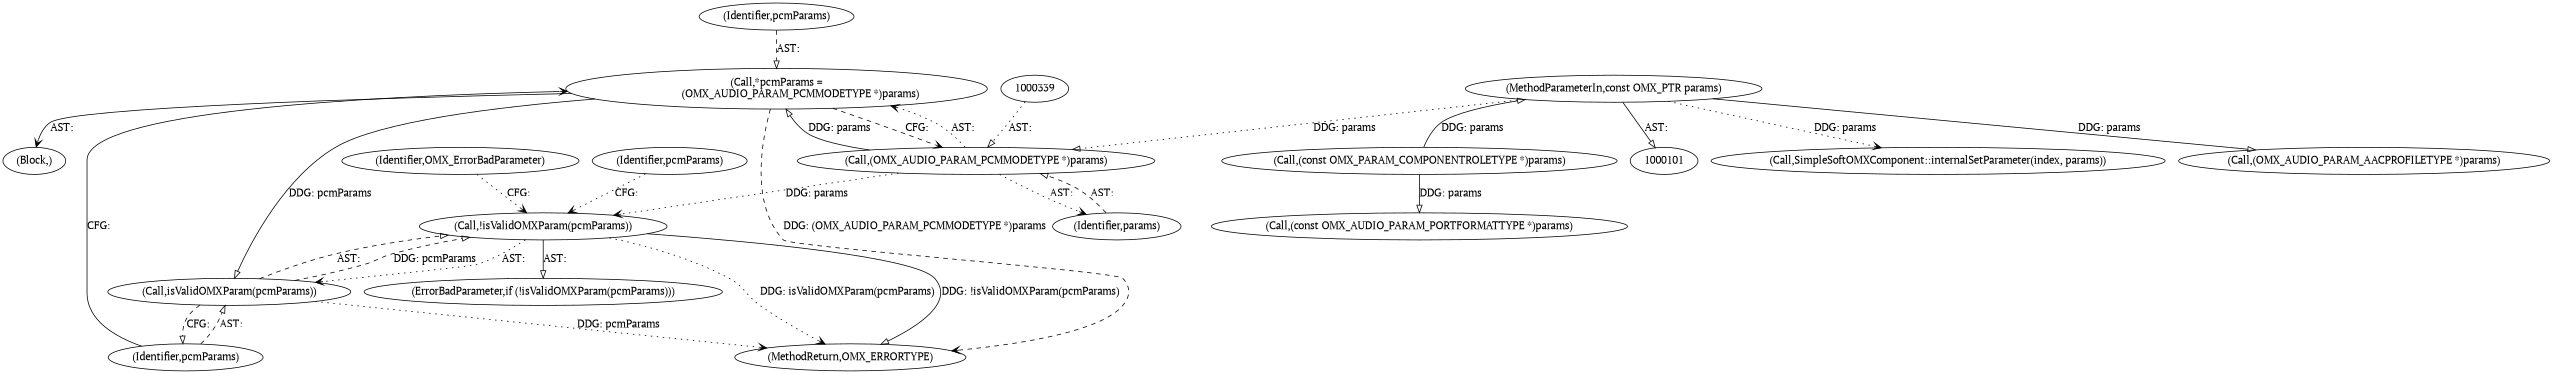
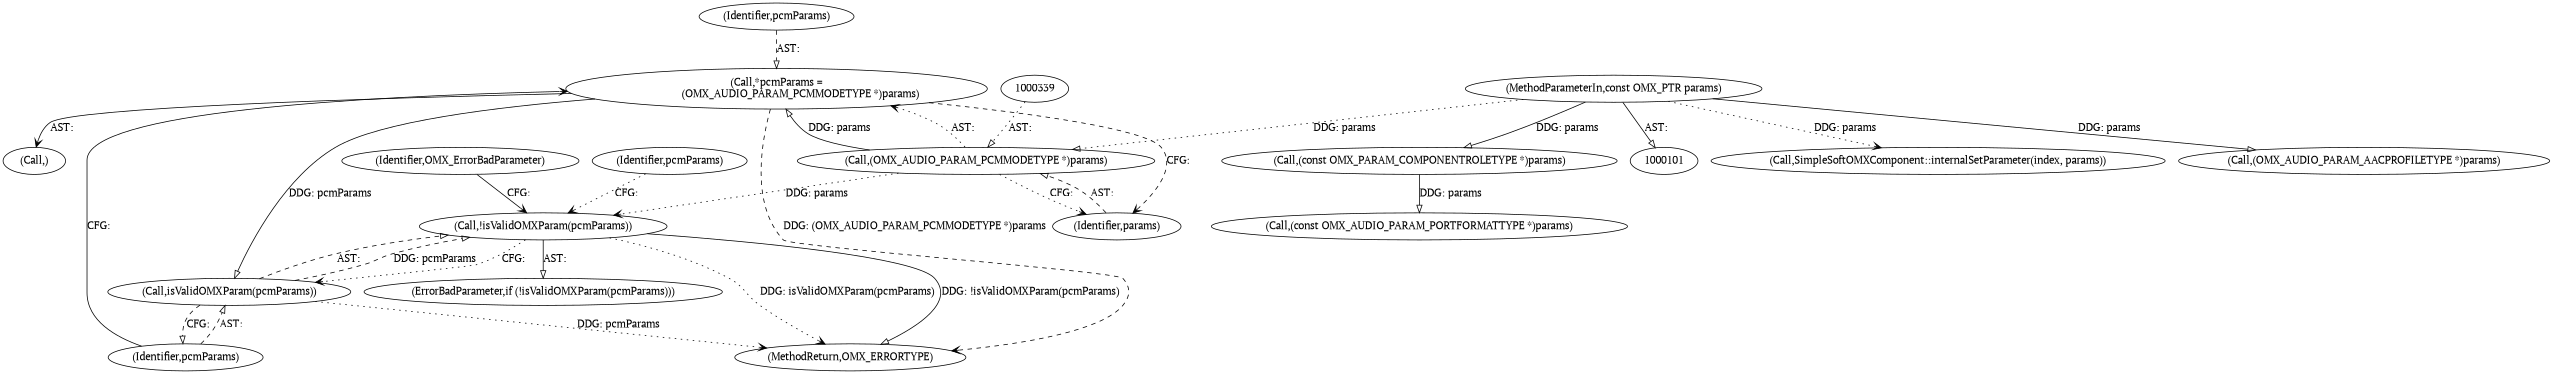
  digraph {
    fontname="PT Serif"
    node [fontname="PT Serif"]
    edge [arrowhead=onormal fontname="PT Serif" style=dotted]
    n1 [label="(Call,*pcmParams =\n                 (OMX_AUDIO_PARAM_PCMMODETYPE *)params)"]
    n2 [label="(Call,(OMX_AUDIO_PARAM_PCMMODETYPE *)params)"]
    n3 [label="(Call,isValidOMXParam(pcmParams))"]
    n4 [label="(MethodReturn,OMX_ERRORTYPE)"]
-   n5 [label="(Block,)"]
+   n5 [label="(Call,)"]
    n6 [label="(Identifier,params)"]
    n7 [label="(Call,!isValidOMXParam(pcmParams))"]
    n8 [label="(Identifier,pcmParams)"]
    n9 [label="(MethodParameterIn,const OMX_PTR params)"]
    n10 [label="(Call,(const OMX_PARAM_COMPONENTROLETYPE *)params)"]
    n11 [label="(Call,SimpleSoftOMXComponent::internalSetParameter(index, params))"]
    n12 [label="(Call,(OMX_AUDIO_PARAM_AACPROFILETYPE *)params)"]
    1000101
    n14 [label="(Call,(const OMX_AUDIO_PARAM_PORTFORMATTYPE *)params)"]
    n15 [label="(ErrorBadParameter,if (!isValidOMXParam(pcmParams)))"]
    n16 [label="(Identifier,pcmParams)"]
    n17 [label="(Identifier,OMX_ErrorBadParameter)"]
    n18 [label="(Identifier,pcmParams)"]
    1000339
-   n1 -> n2 [arrowhead=vee label="CFG: " style=dashed]
+   n1 -> n6 [arrowhead=vee label="CFG: " style=dashed]
    n1 -> n3 [label="DDG: pcmParams" style=solid]
    n1 -> n4 [arrowhead=vee label="DDG: (OMX_AUDIO_PARAM_PCMMODETYPE *)params" style=dashed]
    n1 -> n5 [arrowhead=vee label="AST: " style=solid]
    n2 -> n1 [arrowhead=vee label="AST: "]
    n2 -> n1 [label="DDG: params" style=solid]
-   n2 -> n6 [arrowhead=vee label="AST: "]
+   n2 -> n6 [arrowhead=vee label="CFG: "]
    n2 -> n7 [arrowhead=vee label="DDG: params"]
    n3 -> n4 [arrowhead=vee label="DDG: pcmParams"]
    n3 -> n7 [label="AST: " style=dashed]
    n3 -> n7 [label="DDG: pcmParams" style=dashed]
    n3 -> n8 [label="CFG: " style=dashed]
    n6 -> n2 [label="AST: " style=dashed]
-   n7 -> n3 [arrowhead=vee label="AST: "]
+   n7 -> n3 [arrowhead=vee label="CFG: "]
    n7 -> n4 [arrowhead=vee label="DDG: isValidOMXParam(pcmParams)"]
    n7 -> n4 [label="DDG: !isValidOMXParam(pcmParams)" style=solid]
    n7 -> n15 [label="AST: " style=solid]
    n8 -> n1 [arrowhead=vee label="CFG: " style=solid]
    n8 -> n3 [label="AST: " style=dashed]
    n9 -> n2 [label="DDG: params"]
-   n10 -> n9 [label="DDG: params" style=solid]
+   n9 -> n10 [label="DDG: params" style=solid]
    n9 -> n11 [arrowhead=vee label="DDG: params"]
    n9 -> n12 [label="DDG: params" style=solid]
    n9 -> 1000101 [label="AST: " style=solid]
    n10 -> n14 [label="DDG: params" style=solid]
    n16 -> n7 [arrowhead=vee label="CFG: "]
-   n17 -> n7 [arrowhead=vee label="CFG: "]
+   n17 -> n7 [arrowhead=vee label="CFG: " style=solid]
    n18 -> n1 [label="AST: " style=dashed]
    1000339 -> n2 [label="AST: "]
  }
